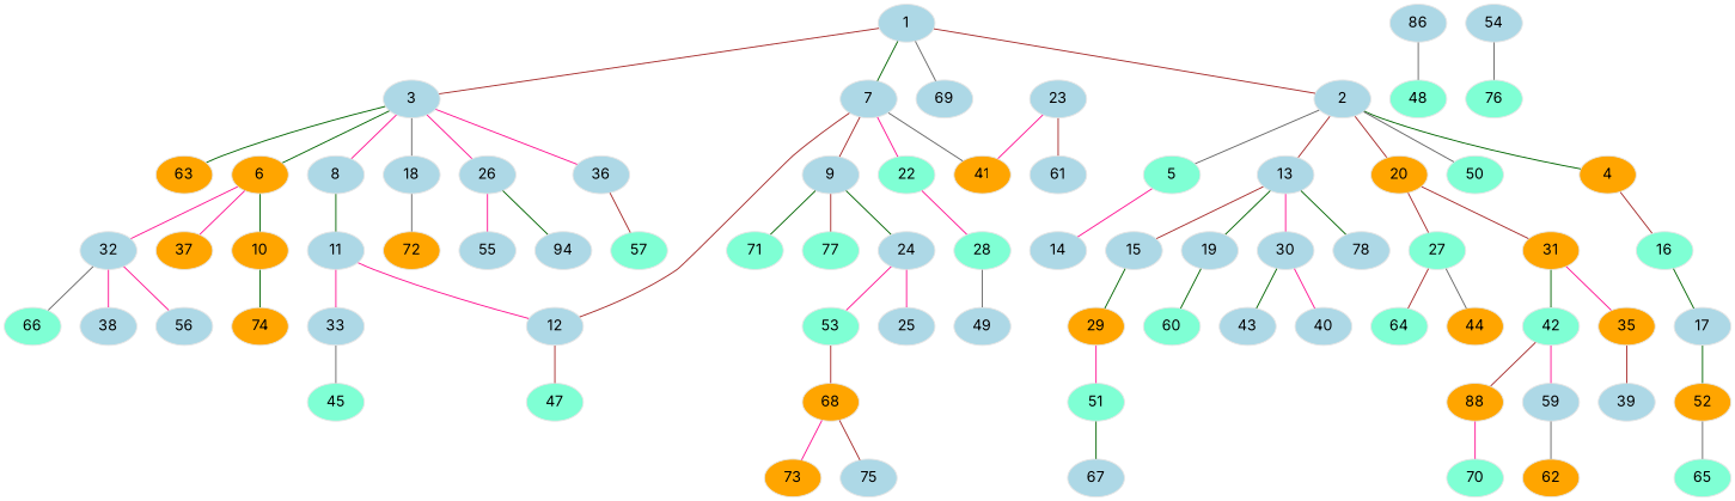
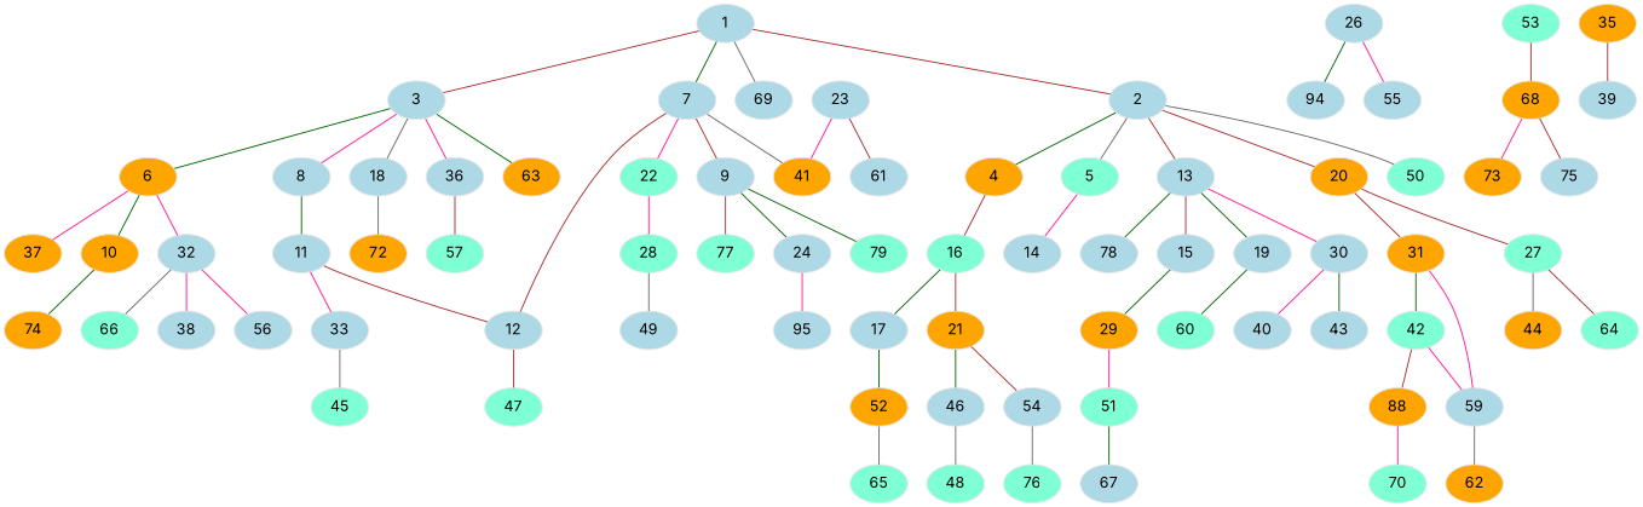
  graph {
    fontname=Inter
    node [color=gray90 fillcolor=lightblue fontname=Inter style=filled]
    edge [color=deeppink fontname=Inter]
    1
    2
    3
    7
    69
    4 [fillcolor=orange]
    5 [fillcolor=aquamarine]
    13
    20 [fillcolor=orange]
    50 [fillcolor=aquamarine]
    6 [fillcolor=orange]
    8
    18
    26
    36
    63 [fillcolor=orange]
    9
    12
    22 [fillcolor=aquamarine]
    41 [fillcolor=orange]
    16 [fillcolor=aquamarine]
    14
    15
    19
    30
    78
    27 [fillcolor=aquamarine]
    31 [fillcolor=orange]
    10 [fillcolor=orange]
    32
    37 [fillcolor=orange]
    11
    72 [fillcolor=orange]
    n34 [label=94]
    55
    57 [fillcolor=aquamarine]
    17
+   21 [fillcolor=orange]
    74 [fillcolor=orange]
    38
    56
    66 [fillcolor=aquamarine]
    24
-   71 [fillcolor=aquamarine]
+   71 [fillcolor=aquamarine label=79]
    77 [fillcolor=aquamarine]
    47 [fillcolor=aquamarine]
    28 [fillcolor=aquamarine]
    23
    61
    33
-   25
+   25 [label=95]
    53 [fillcolor=aquamarine]
    45 [fillcolor=aquamarine]
    29 [fillcolor=orange]
    60 [fillcolor=aquamarine]
    40
    43
    51 [fillcolor=aquamarine]
    52 [fillcolor=orange]
-   46 [label=86]
+   46
    54
    65 [fillcolor=aquamarine]
    44 [fillcolor=orange]
    64 [fillcolor=aquamarine]
    35 [fillcolor=orange]
    42 [fillcolor=aquamarine]
    48 [fillcolor=aquamarine]
    76 [fillcolor=aquamarine]
    49
    68 [fillcolor=orange]
    67
    39
    n73 [fillcolor=orange label=88]
    59
    70 [fillcolor=aquamarine]
    62 [fillcolor=orange]
    73 [fillcolor=orange]
    75
    1 -- 2 [color=brown]
    1 -- 3 [color=brown]
    1 -- 7 [color=darkgreen]
    1 -- 69 [color=gray40]
    2 -- 4 [color=darkgreen]
    2 -- 5 [color=gray40]
    2 -- 13 [color=brown]
    2 -- 20 [color=brown]
    2 -- 50 [color=gray40]
    3 -- 6 [color=darkgreen]
    3 -- 8
    3 -- 18 [color=gray40]
-   3 -- 26
    3 -- 36
    3 -- 63 [color=darkgreen]
    7 -- 9 [color=brown]
    7 -- 12 [color=brown]
    7 -- 22
    7 -- 41 [color=gray40]
    4 -- 16 [color=brown]
    5 -- 14
    13 -- 15 [color=brown]
    13 -- 19 [color=darkgreen]
    13 -- 30
    13 -- 78 [color=darkgreen]
    20 -- 27 [color=brown]
    20 -- 31 [color=brown]
    6 -- 10 [color=darkgreen]
    6 -- 32
    6 -- 37
    8 -- 11 [color=darkgreen]
    18 -- 72 [color=gray40]
    26 -- n34 [color=darkgreen]
    26 -- 55
    36 -- 57 [color=brown]
    9 -- 24 [color=darkgreen]
    9 -- 71 [color=darkgreen]
    9 -- 77 [color=brown]
    12 -- 47 [color=brown]
    22 -- 28
    16 -- 17 [color=darkgreen]
+   16 -- 21 [color=brown]
    15 -- 29 [color=darkgreen]
    19 -- 60 [color=darkgreen]
    30 -- 40
    30 -- 43 [color=darkgreen]
    27 -- 44 [color=gray40]
    27 -- 64 [color=brown]
-   31 -- 35
+   31 -- 59
    31 -- 42 [color=darkgreen]
    10 -- 74 [color=darkgreen]
    32 -- 38
    32 -- 56
    32 -- 66 [color=gray40]
-   11 -- 12
+   11 -- 12 [color=brown]
    11 -- 33
    17 -- 52 [color=darkgreen]
+   21 -- 46 [color=darkgreen]
+   21 -- 54 [color=brown]
    24 -- 25
-   24 -- 53
    28 -- 49 [color=gray40]
    23 -- 41
    23 -- 61 [color=brown]
    33 -- 45 [color=gray40]
    53 -- 68 [color=brown]
    29 -- 51
    51 -- 67 [color=darkgreen]
    52 -- 65 [color=gray40]
    46 -- 48 [color=gray40]
    54 -- 76 [color=gray40]
    35 -- 39 [color=brown]
    42 -- n73 [color=brown]
    42 -- 59
    68 -- 73
    68 -- 75 [color=brown]
    n73 -- 70
    59 -- 62 [color=gray40]
  }
